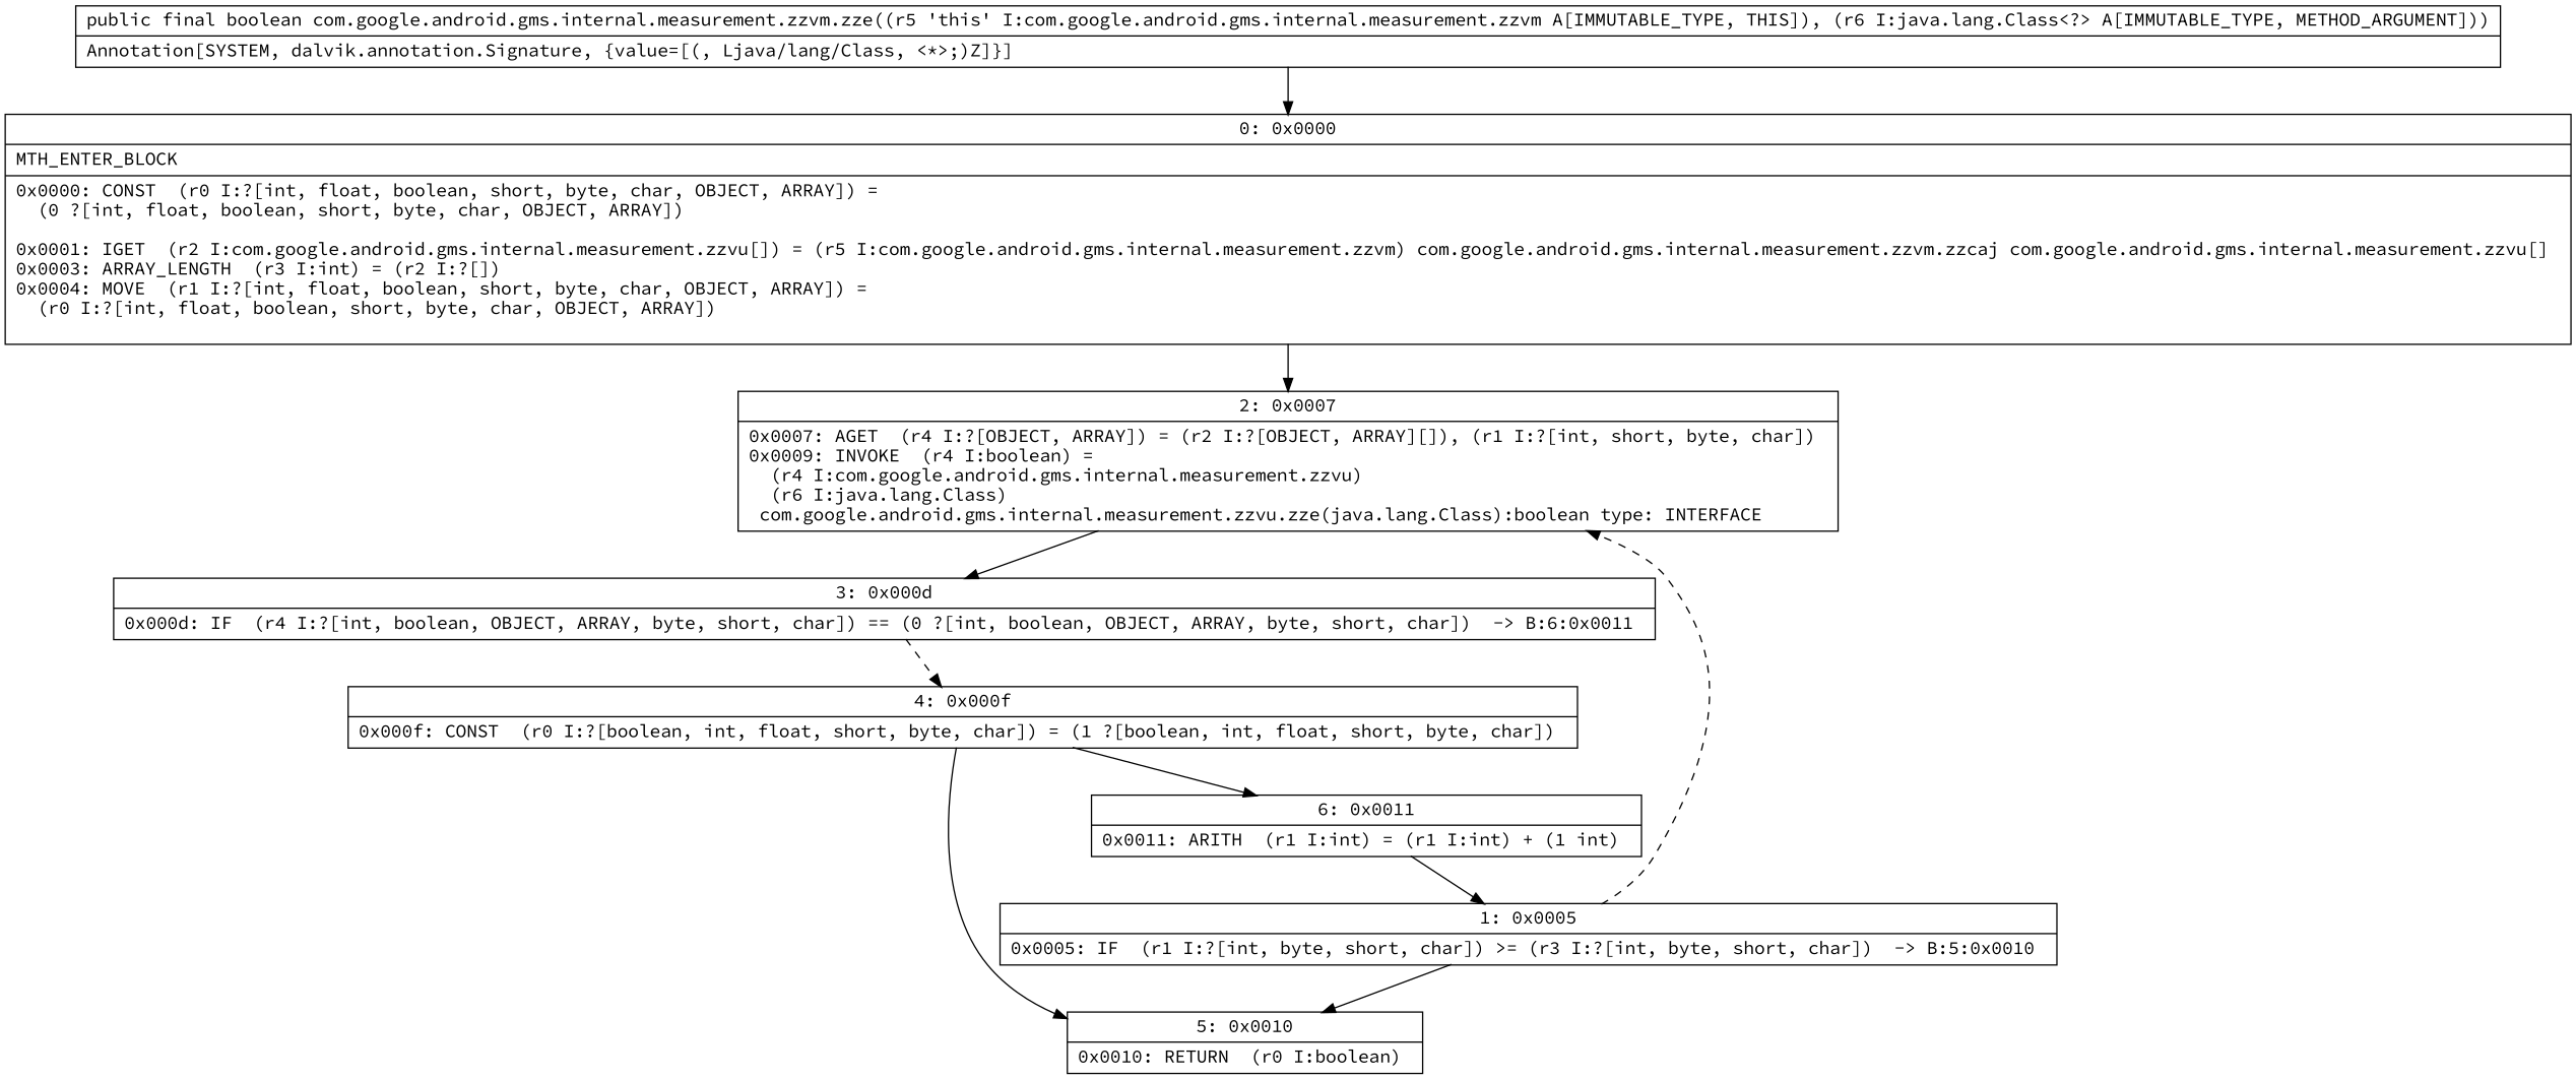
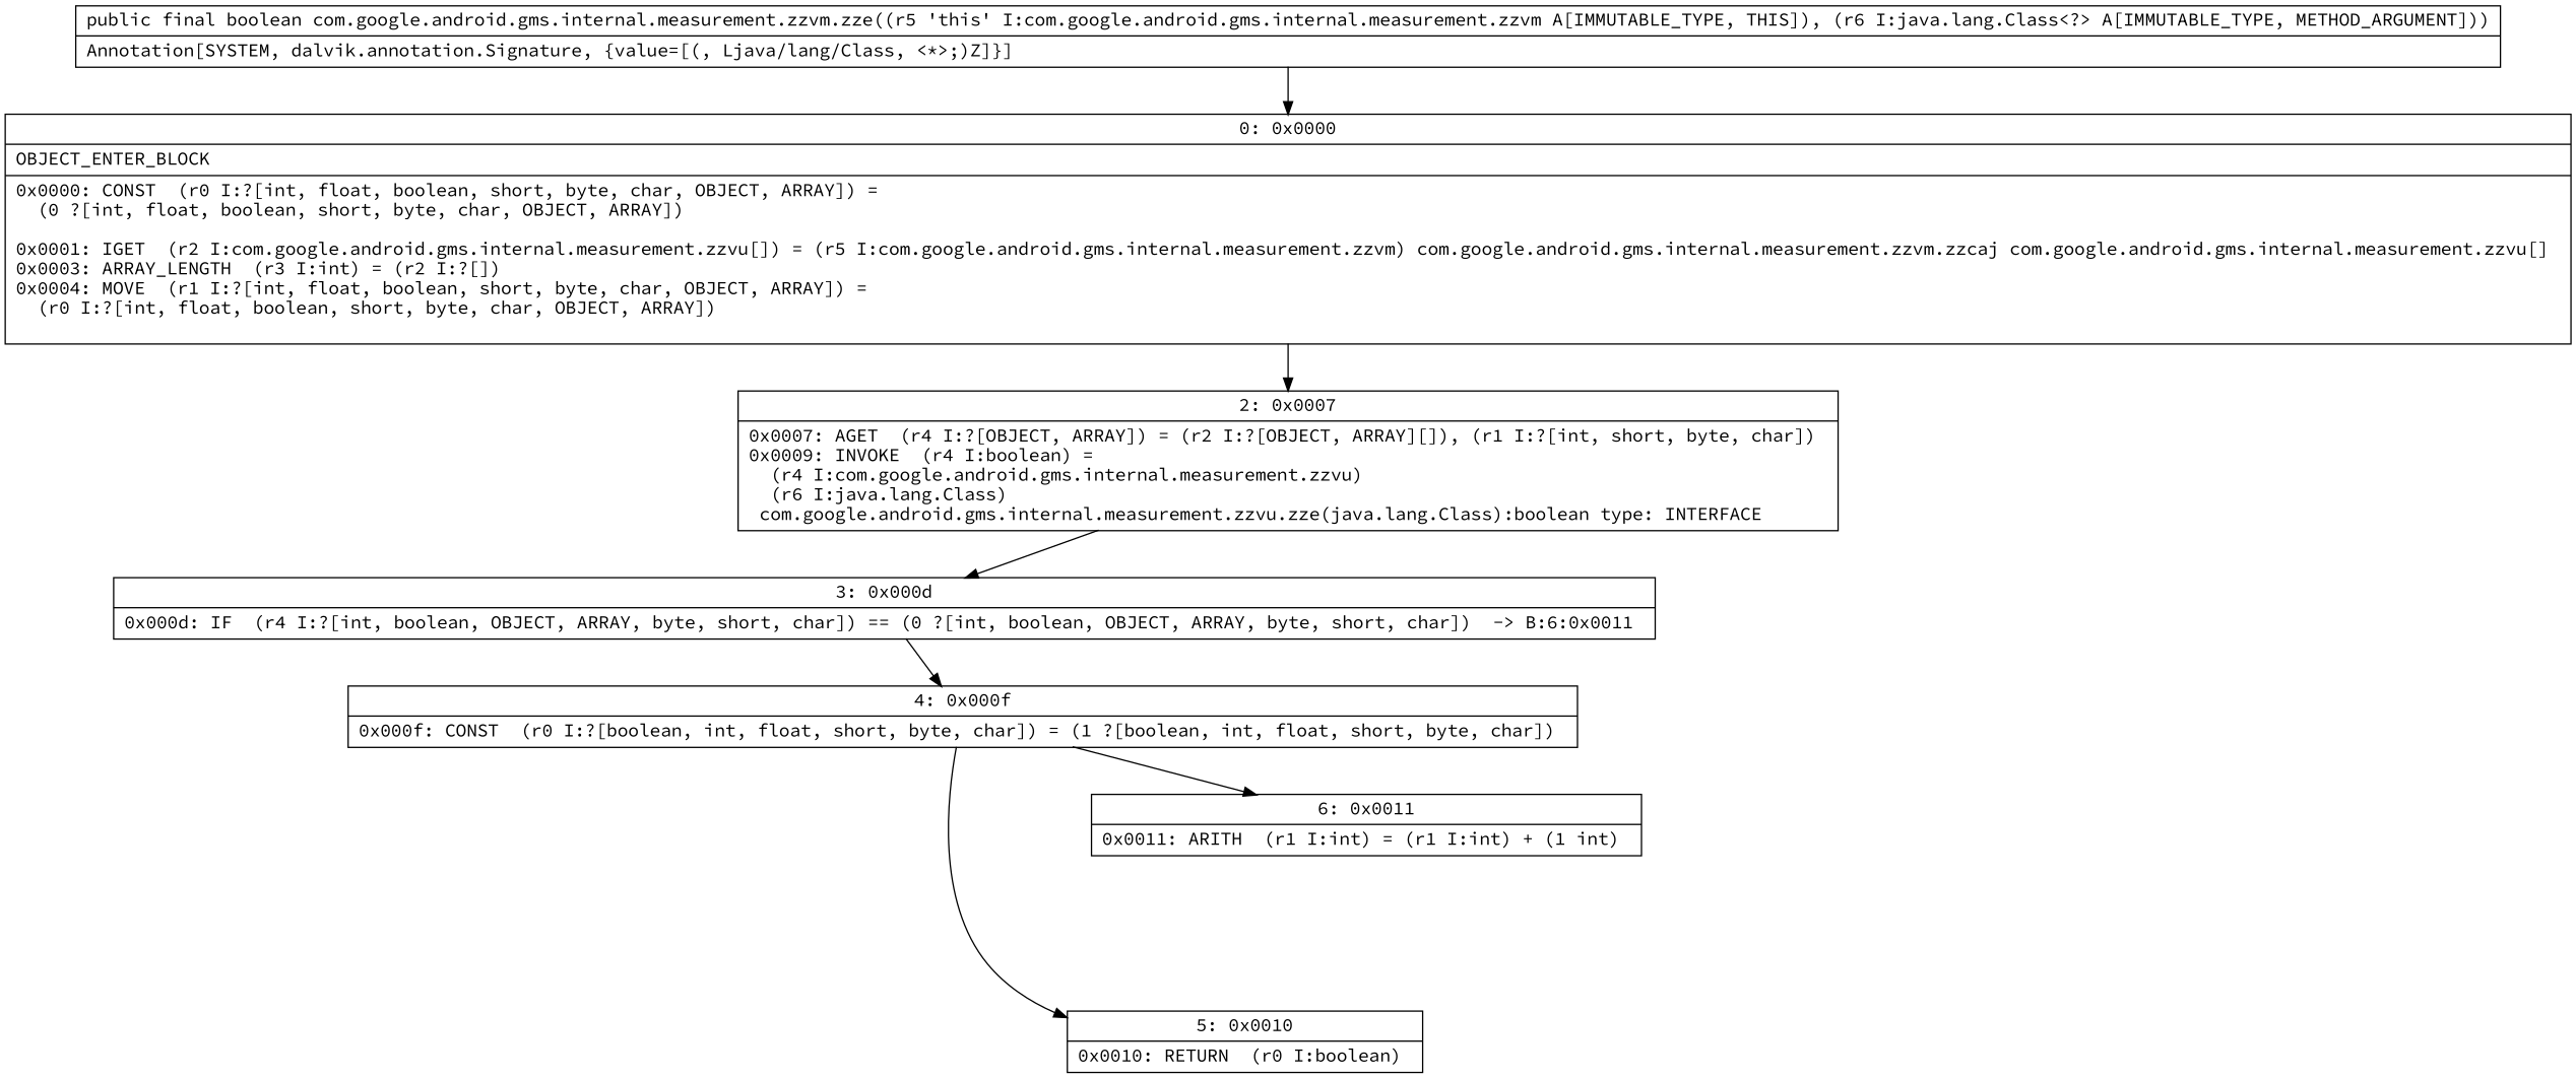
  digraph {
    fontname="Source Code Pro"
    node [fontname="Source Code Pro" shape=record]
    edge [fontname="Source Code Pro"]
-   n1 [label="{0\:\ 0x0000|MTH_ENTER_BLOCK\l|0x0000: CONST  (r0 I:?[int, float, boolean, short, byte, char, OBJECT, ARRAY]) = \l  (0 ?[int, float, boolean, short, byte, char, OBJECT, ARRAY])\l \l0x0001: IGET  (r2 I:com.google.android.gms.internal.measurement.zzvu[]) = (r5 I:com.google.android.gms.internal.measurement.zzvm) com.google.android.gms.internal.measurement.zzvm.zzcaj com.google.android.gms.internal.measurement.zzvu[] \l0x0003: ARRAY_LENGTH  (r3 I:int) = (r2 I:?[]) \l0x0004: MOVE  (r1 I:?[int, float, boolean, short, byte, char, OBJECT, ARRAY]) = \l  (r0 I:?[int, float, boolean, short, byte, char, OBJECT, ARRAY])\l \l}"]
+   n1 [label="{0\:\ 0x0000|OBJECT_ENTER_BLOCK\l|0x0000: CONST  (r0 I:?[int, float, boolean, short, byte, char, OBJECT, ARRAY]) = \l  (0 ?[int, float, boolean, short, byte, char, OBJECT, ARRAY])\l \l0x0001: IGET  (r2 I:com.google.android.gms.internal.measurement.zzvu[]) = (r5 I:com.google.android.gms.internal.measurement.zzvm) com.google.android.gms.internal.measurement.zzvm.zzcaj com.google.android.gms.internal.measurement.zzvu[] \l0x0003: ARRAY_LENGTH  (r3 I:int) = (r2 I:?[]) \l0x0004: MOVE  (r1 I:?[int, float, boolean, short, byte, char, OBJECT, ARRAY]) = \l  (r0 I:?[int, float, boolean, short, byte, char, OBJECT, ARRAY])\l \l}"]
    n2 [label="{2\:\ 0x0007|0x0007: AGET  (r4 I:?[OBJECT, ARRAY]) = (r2 I:?[OBJECT, ARRAY][]), (r1 I:?[int, short, byte, char]) \l0x0009: INVOKE  (r4 I:boolean) = \l  (r4 I:com.google.android.gms.internal.measurement.zzvu)\l  (r6 I:java.lang.Class)\l com.google.android.gms.internal.measurement.zzvu.zze(java.lang.Class):boolean type: INTERFACE \l}"]
-   n3 [label="{1\:\ 0x0005|0x0005: IF  (r1 I:?[int, byte, short, char]) \>= (r3 I:?[int, byte, short, char])  \-\> B:5:0x0010 \l}"]
    n4 [label="{5\:\ 0x0010|0x0010: RETURN  (r0 I:boolean) \l}"]
    n5 [label="{3\:\ 0x000d|0x000d: IF  (r4 I:?[int, boolean, OBJECT, ARRAY, byte, short, char]) == (0 ?[int, boolean, OBJECT, ARRAY, byte, short, char])  \-\> B:6:0x0011 \l}"]
    n6 [label="{4\:\ 0x000f|0x000f: CONST  (r0 I:?[boolean, int, float, short, byte, char]) = (1 ?[boolean, int, float, short, byte, char]) \l}"]
    n7 [label="{6\:\ 0x0011|0x0011: ARITH  (r1 I:int) = (r1 I:int) + (1 int) \l}"]
    n8 [label="{public final boolean com.google.android.gms.internal.measurement.zzvm.zze((r5 'this' I:com.google.android.gms.internal.measurement.zzvm A[IMMUTABLE_TYPE, THIS]), (r6 I:java.lang.Class\<?\> A[IMMUTABLE_TYPE, METHOD_ARGUMENT]))  | Annotation[SYSTEM, dalvik.annotation.Signature, \{value=[(, Ljava\/lang\/Class, \<*\>;)Z]\}]\l}"]
    n1 -> n2
    n2 -> n5
-   n3 -> n2 [style=dashed]
-   n3 -> n4
-   n5 -> n6 [style=dashed]
+   n5 -> n6 [style=solid]
    n6 -> n4
    n6 -> n7
-   n7 -> n3
    n8 -> n1
  }
